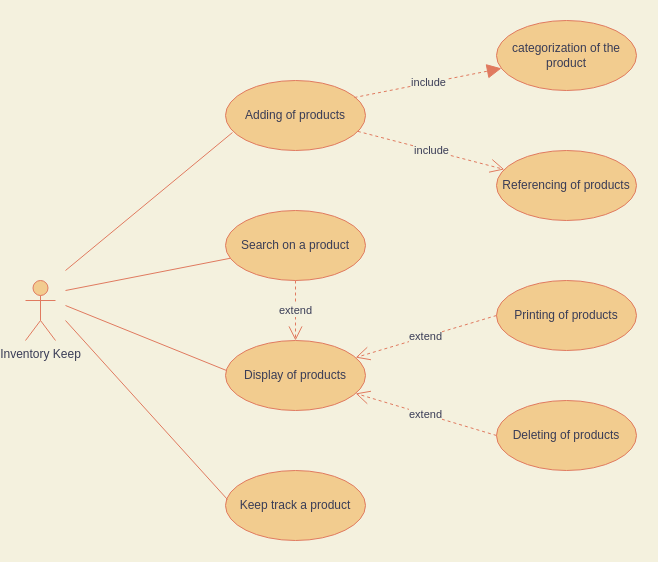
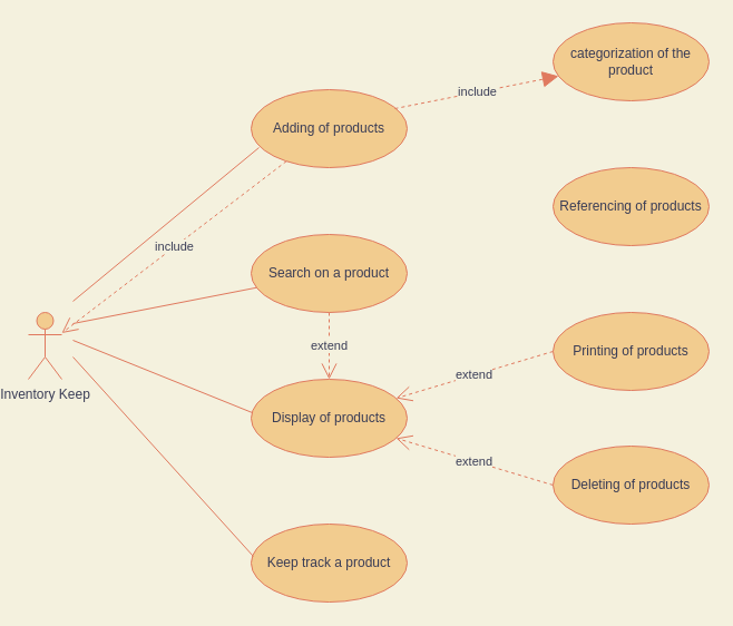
  <mxCell id="0" />
  <mxCell id="1" parent="0" />
  <mxCell id="2" value="Inventory Keep" style="shape=umlActor;verticalLabelPosition=bottom;verticalAlign=top;html=1;fillColor=#F2CC8F;strokeColor=#E07A5F;fontColor=#393C56;" parent="1" vertex="1"><mxGeometry x="20" y="280" width="30" height="60" as="geometry" /></mxCell>
  <mxCell id="3" value="Display of products" style="ellipse;whiteSpace=wrap;html=1;fillColor=#F2CC8F;strokeColor=#E07A5F;fontColor=#393C56;" parent="1" vertex="1"><mxGeometry x="220" y="340" width="140" height="70" as="geometry" /></mxCell>
  <mxCell id="4" value="Adding of products" style="ellipse;whiteSpace=wrap;html=1;fillColor=#F2CC8F;strokeColor=#E07A5F;fontColor=#393C56;" parent="1" vertex="1"><mxGeometry x="220" y="80" width="140" height="70" as="geometry" /></mxCell>
  <mxCell id="5" value="Printing of products" style="ellipse;whiteSpace=wrap;html=1;fillColor=#F2CC8F;strokeColor=#E07A5F;fontColor=#393C56;" parent="1" vertex="1"><mxGeometry x="491" y="280" width="140" height="70" as="geometry" /></mxCell>
  <mxCell id="6" value="Referencing of products" style="ellipse;whiteSpace=wrap;html=1;fillColor=#F2CC8F;strokeColor=#E07A5F;fontColor=#393C56;" parent="1" vertex="1"><mxGeometry x="491" y="150" width="140" height="70" as="geometry" /></mxCell>
  <mxCell id="7" value="Deleting of products" style="ellipse;whiteSpace=wrap;html=1;fillColor=#F2CC8F;strokeColor=#E07A5F;fontColor=#393C56;" parent="1" vertex="1"><mxGeometry x="491" y="400" width="140" height="70" as="geometry" /></mxCell>
  <mxCell id="8" value="" style="endArrow=none;html=1;rounded=0;labelBackgroundColor=#F4F1DE;strokeColor=#E07A5F;fontColor=#393C56;" parent="1" edge="1"><mxGeometry width="50" height="50" relative="1" as="geometry"><mxPoint x="60" y="305" as="sourcePoint" /><mxPoint x="221" y="370" as="targetPoint" /></mxGeometry></mxCell>
  <mxCell id="9" value="" style="endArrow=none;html=1;rounded=0;entryX=0.05;entryY=0.743;entryDx=0;entryDy=0;entryPerimeter=0;labelBackgroundColor=#F4F1DE;strokeColor=#E07A5F;fontColor=#393C56;" parent="1" target="4" edge="1"><mxGeometry width="50" height="50" relative="1" as="geometry"><mxPoint x="60" y="270" as="sourcePoint" /><mxPoint x="110" y="280" as="targetPoint" /></mxGeometry></mxCell>
  <mxCell id="10" value="extend" style="endArrow=open;endSize=12;dashed=1;html=1;rounded=0;exitX=0;exitY=0.5;exitDx=0;exitDy=0;labelBackgroundColor=#F4F1DE;strokeColor=#E07A5F;fontColor=#393C56;" parent="1" source="5" target="3" edge="1"><mxGeometry width="160" relative="1" as="geometry"><mxPoint x="300" y="250" as="sourcePoint" /><mxPoint x="460" y="250" as="targetPoint" /></mxGeometry></mxCell>
  <mxCell id="11" value="extend" style="endArrow=open;endSize=12;dashed=1;html=1;rounded=0;exitX=0;exitY=0.5;exitDx=0;exitDy=0;labelBackgroundColor=#F4F1DE;strokeColor=#E07A5F;fontColor=#393C56;" parent="1" source="7" target="3" edge="1"><mxGeometry width="160" relative="1" as="geometry"><mxPoint x="300" y="250" as="sourcePoint" /><mxPoint x="460" y="250" as="targetPoint" /></mxGeometry></mxCell>
- <mxCell id="12" value="include" style="endArrow=open;endSize=12;dashed=1;html=1;rounded=0;labelBackgroundColor=#F4F1DE;strokeColor=#E07A5F;fontColor=#393C56;" parent="1" source="4" target="6" edge="1"><mxGeometry width="160" relative="1" as="geometry"><mxPoint x="300" y="250" as="sourcePoint" /><mxPoint x="460" y="250" as="targetPoint" /></mxGeometry></mxCell>
+ <mxCell id="12" value="include" style="endArrow=open;endSize=12;dashed=1;html=1;rounded=0;labelBackgroundColor=#F4F1DE;strokeColor=#E07A5F;fontColor=#393C56;" parent="1" source="4" target="2" edge="1"><mxGeometry width="160" relative="1" as="geometry"><mxPoint x="300" y="250" as="sourcePoint" /><mxPoint x="460" y="250" as="targetPoint" /></mxGeometry></mxCell>
  <mxCell id="13" value="Keep track a product" style="ellipse;whiteSpace=wrap;html=1;fillColor=#F2CC8F;strokeColor=#E07A5F;fontColor=#393C56;" parent="1" vertex="1"><mxGeometry x="220" y="470" width="140" height="70" as="geometry" /></mxCell>
  <mxCell id="14" value="" style="endArrow=none;html=1;rounded=0;exitX=0.014;exitY=0.414;exitDx=0;exitDy=0;exitPerimeter=0;labelBackgroundColor=#F4F1DE;strokeColor=#E07A5F;fontColor=#393C56;" parent="1" source="13" edge="1"><mxGeometry width="50" height="50" relative="1" as="geometry"><mxPoint x="360" y="530" as="sourcePoint" /><mxPoint x="60" y="320" as="targetPoint" /></mxGeometry></mxCell>
  <mxCell id="15" value="Search on a product" style="ellipse;whiteSpace=wrap;html=1;fillColor=#F2CC8F;strokeColor=#E07A5F;fontColor=#393C56;" parent="1" vertex="1"><mxGeometry x="220" y="210" width="140" height="70" as="geometry" /></mxCell>
  <mxCell id="16" value="" style="endArrow=none;html=1;rounded=0;labelBackgroundColor=#F4F1DE;strokeColor=#E07A5F;fontColor=#393C56;" parent="1" target="15" edge="1"><mxGeometry width="50" height="50" relative="1" as="geometry"><mxPoint x="60" y="290" as="sourcePoint" /><mxPoint x="220" y="190" as="targetPoint" /></mxGeometry></mxCell>
  <mxCell id="17" value="categorization of the product" style="ellipse;whiteSpace=wrap;html=1;fillColor=#F2CC8F;strokeColor=#E07A5F;fontColor=#393C56;" parent="1" vertex="1"><mxGeometry x="491" y="20" width="140" height="70" as="geometry" /></mxCell>
  <mxCell id="18" value="include" style="endArrow=block;endSize=12;dashed=1;html=1;rounded=0;exitX=0.921;exitY=0.243;exitDx=0;exitDy=0;exitPerimeter=0;labelBackgroundColor=#F4F1DE;strokeColor=#E07A5F;fontColor=#393C56;" parent="1" source="4" target="17" edge="1"><mxGeometry width="160" relative="1" as="geometry"><mxPoint x="261" y="120" as="sourcePoint" /><mxPoint x="421" y="120" as="targetPoint" /></mxGeometry></mxCell>
  <mxCell id="19" value="extend" style="endArrow=open;endSize=12;dashed=1;html=1;rounded=0;exitX=0.5;exitY=1;exitDx=0;exitDy=0;entryX=0.5;entryY=0;entryDx=0;entryDy=0;labelBackgroundColor=#F4F1DE;strokeColor=#E07A5F;fontColor=#393C56;" parent="1" source="15" target="3" edge="1"><mxGeometry width="160" relative="1" as="geometry"><mxPoint x="251" y="270" as="sourcePoint" /><mxPoint x="381" y="300" as="targetPoint" /></mxGeometry></mxCell>
